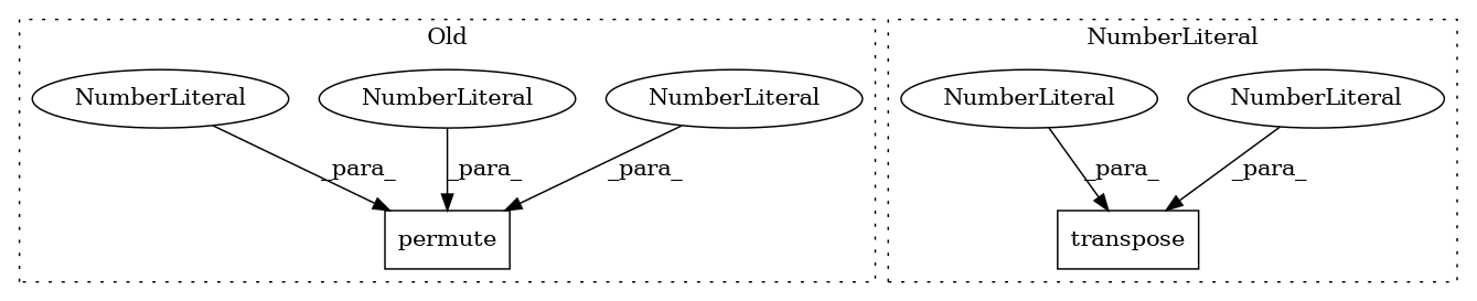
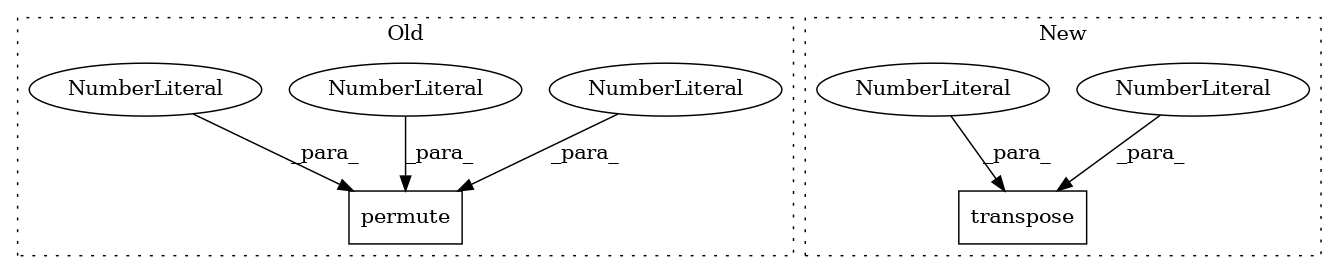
  digraph {
    node [a=34 l=1 shape=ellipse]
    n1 [a=32 l="8,1" label=permute s="4015,4030" shape=box]
    n2 [label=NumberLiteral s=4027]
    n3 [label=NumberLiteral s=4023]
    n4 [label=NumberLiteral s=4029]
    n5 [a=32 l="10,1" label=transpose s="3448,3461" shape=box]
    n6 [label=NumberLiteral s=3460]
    n7 [label=NumberLiteral s=3458]
    subgraph cluster_1 {
      label=Old
      style=dotted
      n1
      n2
      n3
      n4
    }
    subgraph cluster_2 {
-     label=NumberLiteral
+     label=New
      style=dotted
      n5
      n6
      n7
    }
    n2 -> n1 [label=_para_]
    n3 -> n1 [label=_para_]
    n4 -> n1 [label=_para_]
    n6 -> n5 [label=_para_]
    n7 -> n5 [label=_para_]
  }
